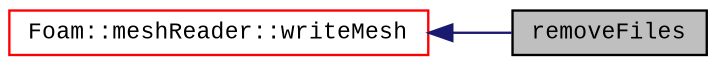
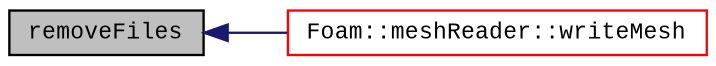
  digraph {
    rankdir=LR
    fontname="Liberation Mono"
    node [fontname="Liberation Mono" fontsize=10 shape=record]
    n1 [color=black fillcolor=grey75 fontcolor=black height=0.2 label=removeFiles style=filled width=0.4]
    n2 [color=red height=0.2 label="Foam::meshReader::writeMesh" width=0.4]
-   n2 -> n1 [color=midnightblue dir=back fontname="Liberation Mono" fontsize=10 labelfontname=FreeSans labelfontsize=10 style=solid]
+   n1 -> n2 [color=midnightblue dir=back fontname="Liberation Mono" fontsize=10 labelfontname=FreeSans labelfontsize=10 style=solid]
  }
